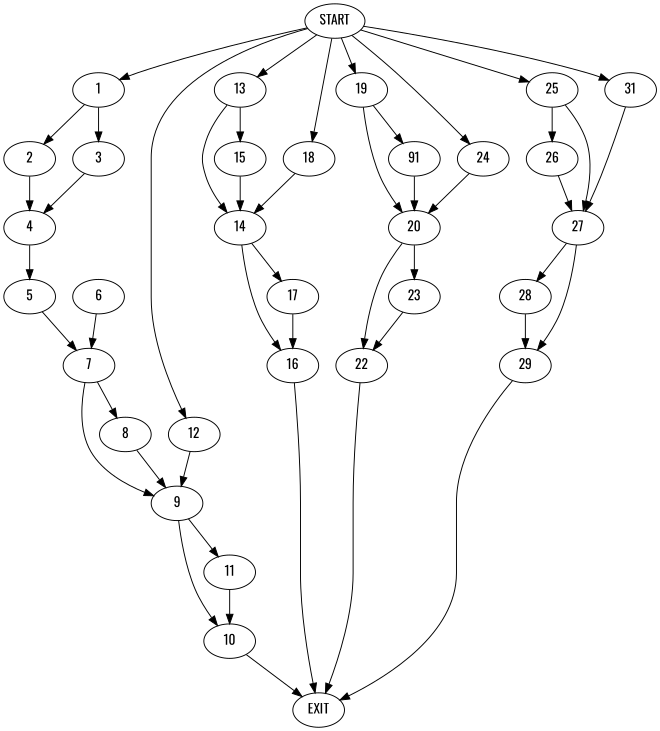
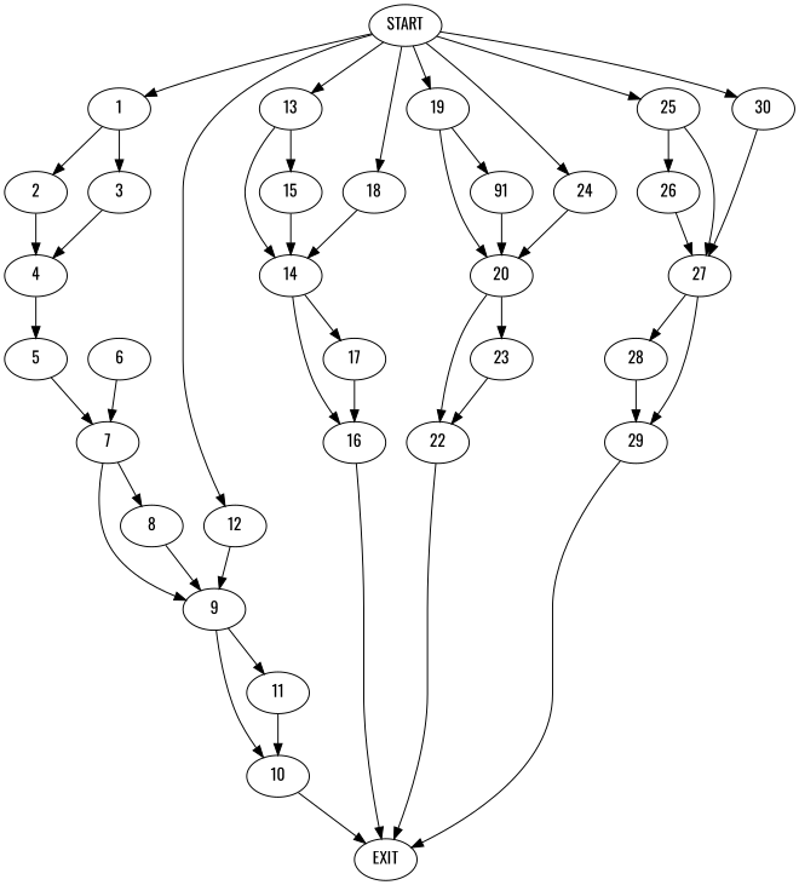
  digraph {
    fontname=Oswald
    node [fontname=Oswald]
    edge [fontname=Oswald]
    n1 [label=START]
    1
    12
    13
    18
    19
    24
    25
-   30 [label=31]
+   30
    2
    3
    9
    14
    15
    20
    n16 [label=91]
    26
    27
    n19 [label=EXIT]
    4
    5
    7
    6
    8
    10
    11
    16
    17
    22
    23
    28
    29
    n1 -> 1
    n1 -> 12
    n1 -> 13
    n1 -> 18
    n1 -> 19
    n1 -> 24
    n1 -> 25
    n1 -> 30
    1 -> 2
    1 -> 3
    12 -> 9
    13 -> 14
    13 -> 15
    18 -> 14
    19 -> 20
    19 -> n16
    24 -> 20
    25 -> 26
    25 -> 27
    30 -> 27
    2 -> 4
    3 -> 4
    9 -> 10
    9 -> 11
    14 -> 16
    14 -> 17
    15 -> 14
    20 -> 22
    20 -> 23
    n16 -> 20
    26 -> 27
    27 -> 28
    27 -> 29
    4 -> 5
    5 -> 7
    7 -> 9
    7 -> 8
    6 -> 7
    8 -> 9
    10 -> n19
    11 -> 10
    16 -> n19
    17 -> 16
    22 -> n19
    23 -> 22
    28 -> 29
    29 -> n19
  }
